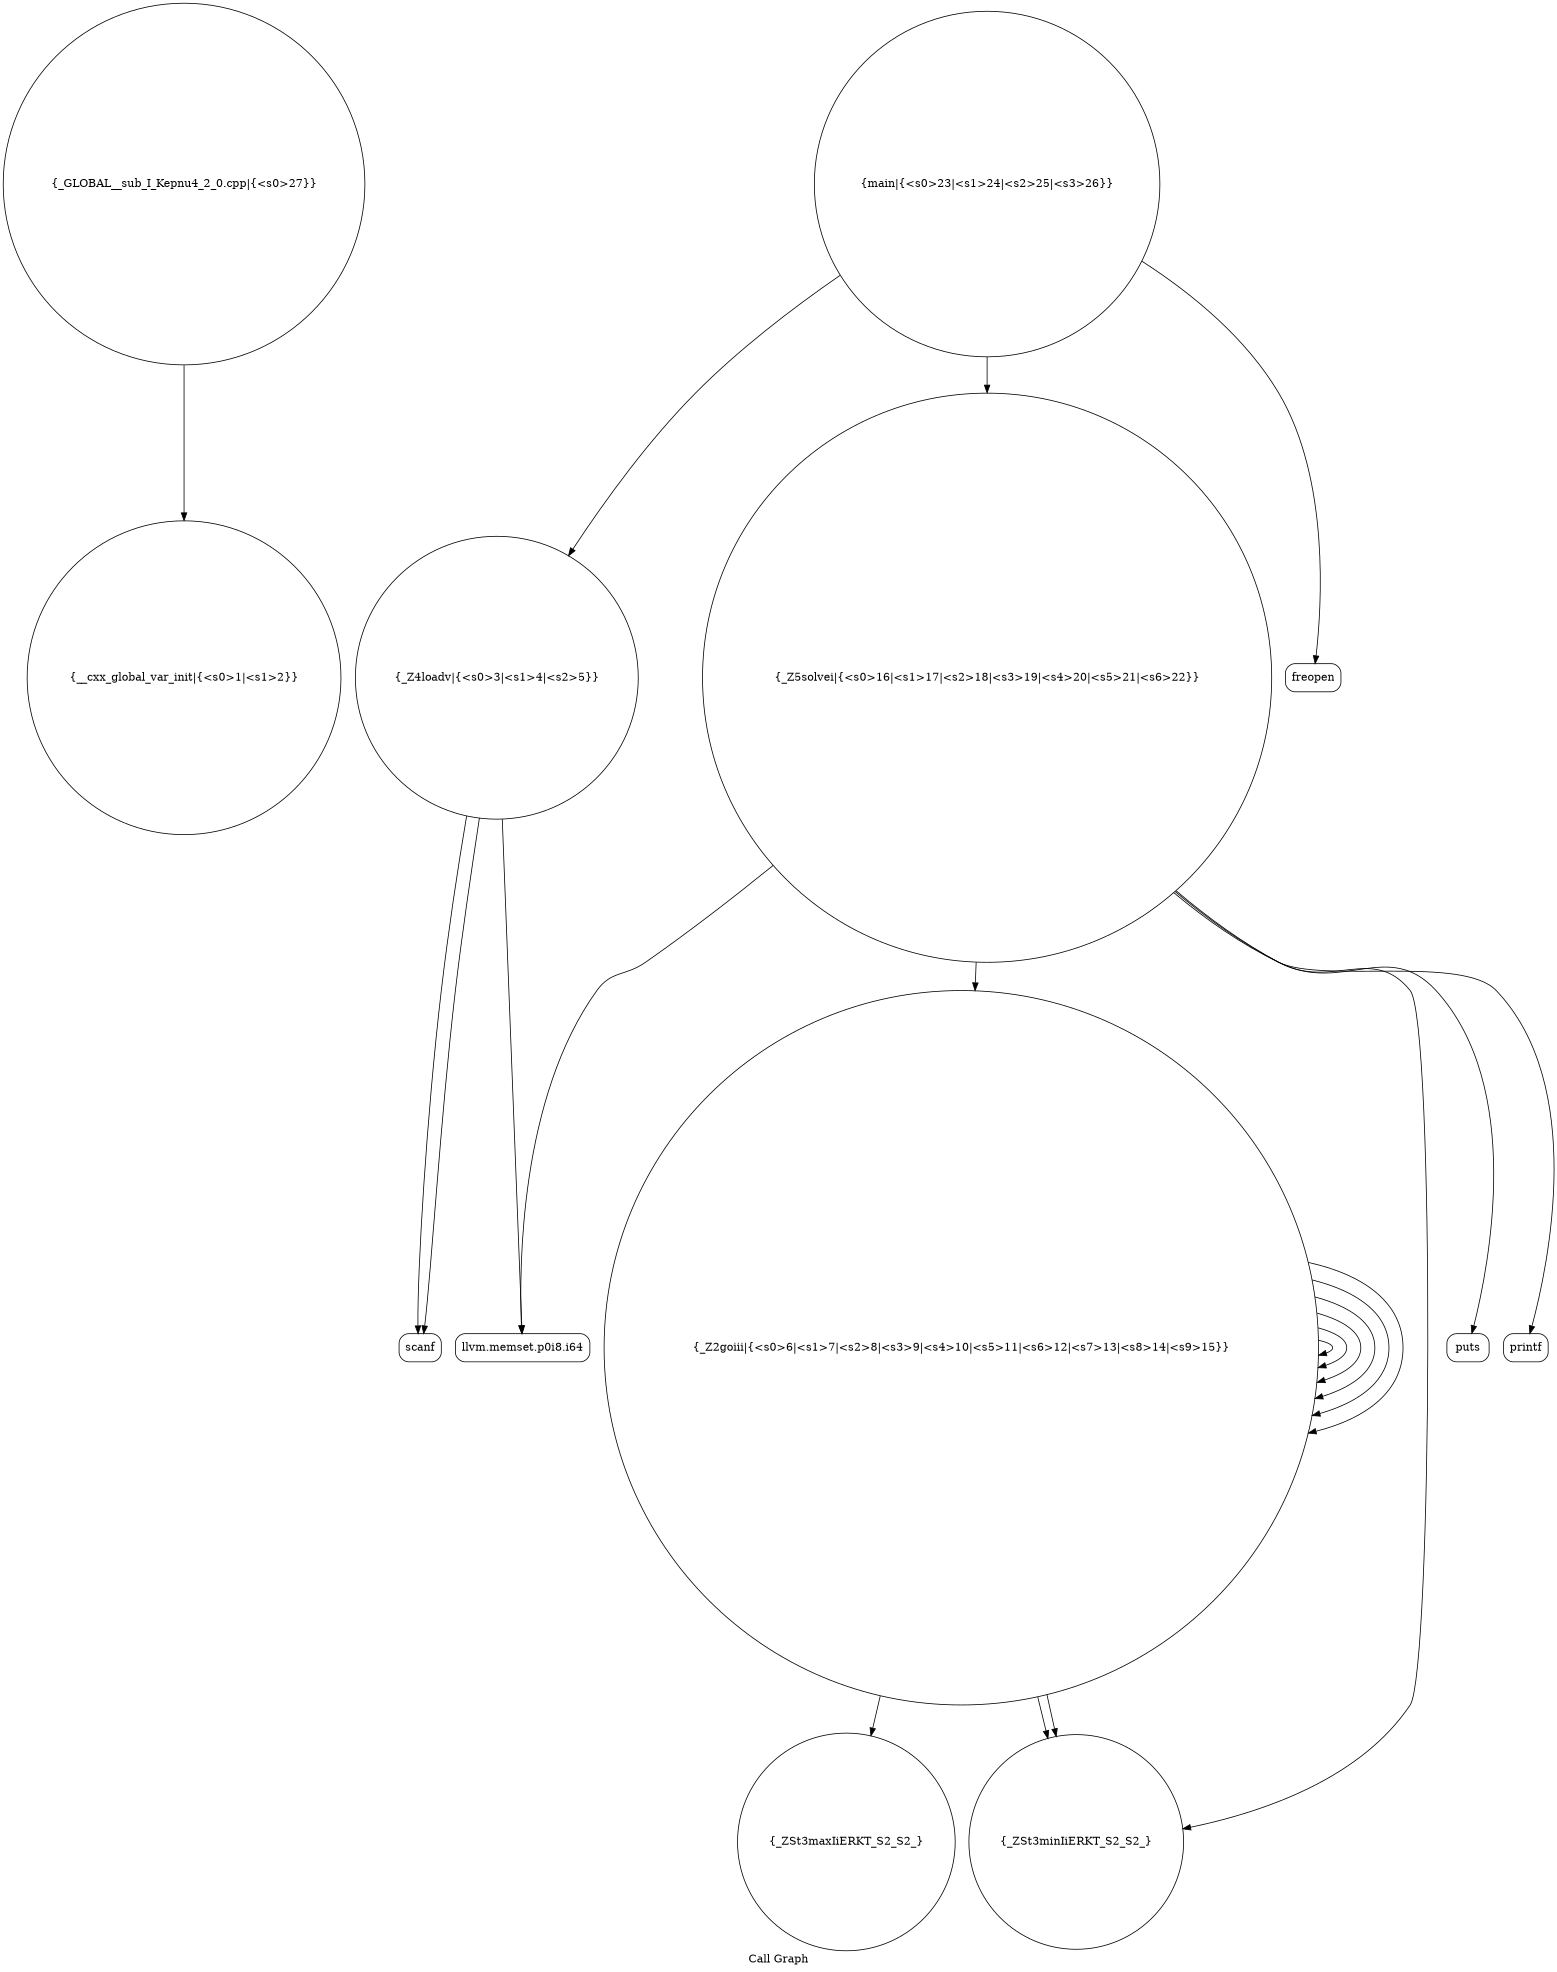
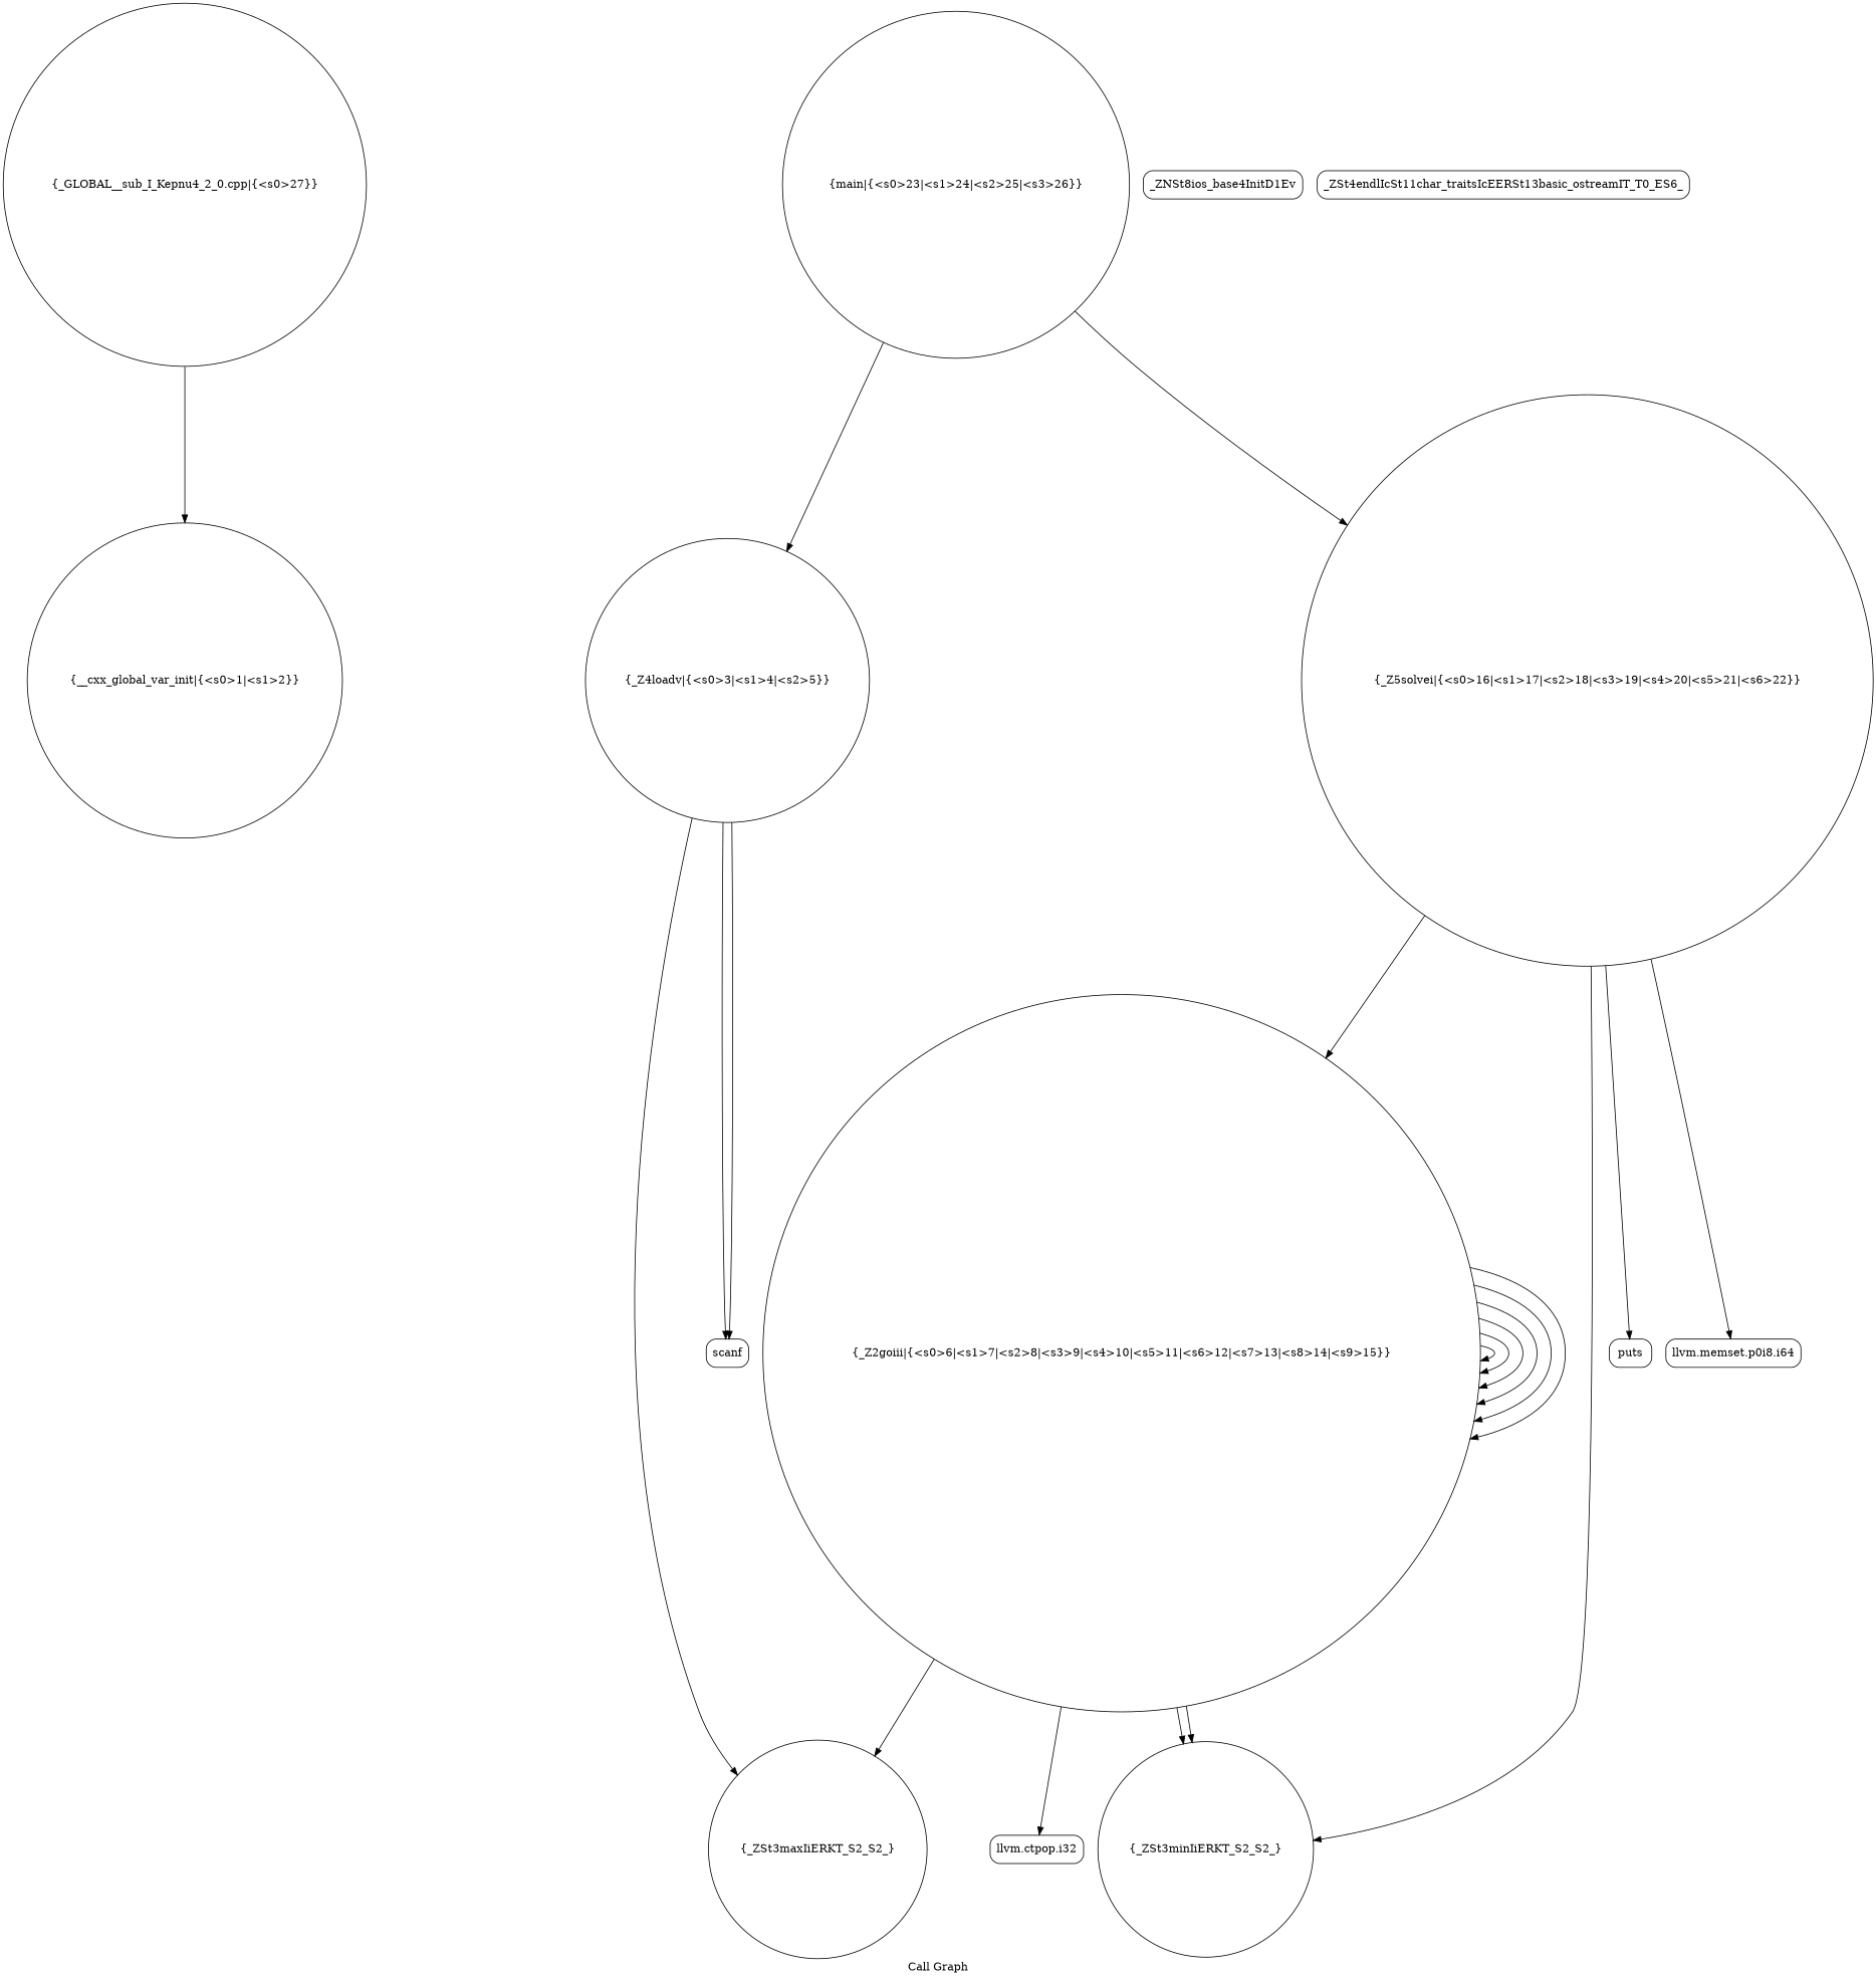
  digraph {
    label="Call Graph"
    node [shape=circle]
    edge [color=black tailport=s0]
    n1 [label="{__cxx_global_var_init|{<s0>1|<s1>2}}"]
    n2 [label="{_Z2goiii|{<s0>6|<s1>7|<s2>8|<s3>9|<s4>10|<s5>11|<s6>12|<s7>13|<s8>14|<s9>15}}"]
+   n3 [label="{llvm.ctpop.i32}" shape=Mrecord]
    n4 [label="{_ZSt3maxIiERKT_S2_S2_}"]
    n5 [label="{_ZSt3minIiERKT_S2_S2_}"]
+   n6 [label="{_ZNSt8ios_base4InitD1Ev}" shape=Mrecord]
    n7 [label="{puts}" shape=Mrecord]
    n8 [label="{_Z4loadv|{<s0>3|<s1>4|<s2>5}}"]
    n9 [label="{llvm.memset.p0i8.i64}" shape=Mrecord]
    n10 [label="{scanf}" shape=Mrecord]
    n11 [label="{_Z5solvei|{<s0>16|<s1>17|<s2>18|<s3>19|<s4>20|<s5>21|<s6>22}}"]
-   n12 [label="{printf}" shape=Mrecord]
-   n13 [label="{freopen}" shape=Mrecord]
+   n14 [label="{_ZSt4endlIcSt11char_traitsIcEERSt13basic_ostreamIT_T0_ES6_}" shape=Mrecord]
    n15 [label="{main|{<s0>23|<s1>24|<s2>25|<s3>26}}"]
    n16 [label="{_GLOBAL__sub_I_Kepnu4_2_0.cpp|{<s0>27}}"]
    n2 -> n2 [tailport=s1]
    n2 -> n2 [tailport=s2]
    n2 -> n2 [tailport=s3]
    n2 -> n2 [tailport=s5]
    n2 -> n2 [tailport=s6]
    n2 -> n2 [tailport=s8]
+   n2 -> n3
    n2 -> n4 [tailport=s4]
    n2 -> n5 [tailport=s7]
    n2 -> n5 [tailport=s9]
-   n8 -> n9
+   n8 -> n4
    n8 -> n10 [tailport=s1]
    n8 -> n10 [tailport=s2]
    n11 -> n2 [tailport=s1]
    n11 -> n5 [tailport=s2]
    n11 -> n7 [tailport=s6]
    n11 -> n9
-   n11 -> n12 [tailport=s3]
    n15 -> n8 [tailport=s2]
    n15 -> n11 [tailport=s3]
-   n15 -> n13
    n16 -> n1
  }
